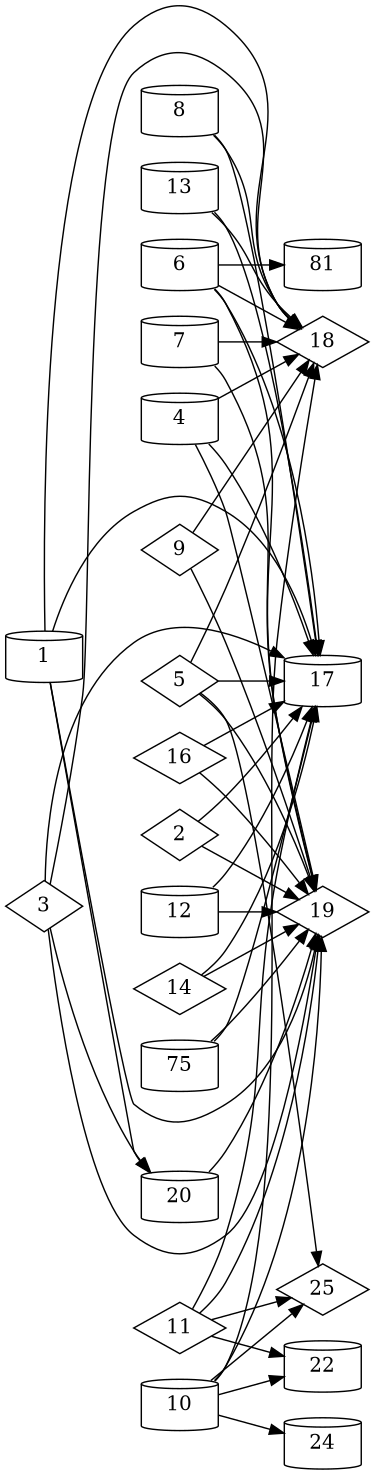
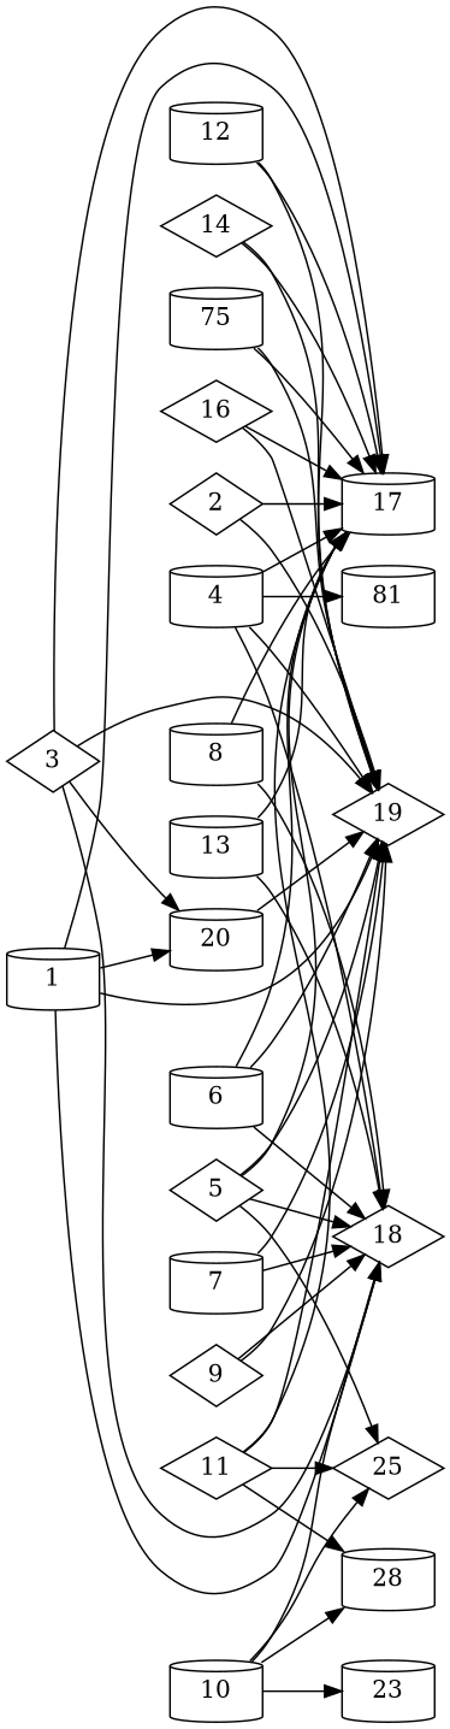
  digraph {
    rankdir=LR
    node [alpha=0.05 shape=cylinder]
    1 [alpha=0.01 expect_size=10013696]
    17 [alpha=0.18 expect_size=15606784]
    18 [alpha=0.15 expect_size=40750080 shape=diamond]
    19 [alpha=0.09 expect_size=16934912 shape=diamond]
    20 [expect_size=41335808]
    2 [alpha=0.17 expect_size=6098944 shape=diamond]
    3 [alpha=0.01 expect_size=11823104 shape=diamond]
    4 [alpha=0.02 expect_size=5790720]
    n9 [alpha=0.03 expect_size=20729856 label=81]
    5 [alpha=0.19 expect_size=25257984 shape=diamond]
    25 [alpha=0.15 expect_size=23607296 shape=diamond]
    6 [expect_size=34458624]
    7 [alpha=0.11 expect_size=50670592]
    8 [alpha=0.10 expect_size=47463424]
    9 [alpha=0.10 expect_size=16806912 shape=diamond]
    10 [alpha=0.11 expect_size=10595328]
-   22 [alpha=0.02 expect_size=48429056]
-   24 [expect_size=24256512]
+   22 [alpha=0.02 expect_size=48429056 label=28]
+   24 [expect_size=24256512 label=23]
    11 [alpha=0.12 expect_size=49573888 shape=diamond]
    12 [alpha=0.03 expect_size=52186112]
    13 [alpha=0.06 expect_size=44800000]
    14 [alpha=0.20 expect_size=47331328 shape=diamond]
    n23 [alpha=0.04 expect_size=51949568 label=75]
    16 [alpha=0.03 expect_size=50309120 shape=diamond]
    1 -> 17
    1 -> 18
    1 -> 19
    1 -> 20
    20 -> 19
    2 -> 17
    2 -> 19
    3 -> 17
    3 -> 18
    3 -> 19
    3 -> 20
    4 -> 17
    4 -> 18
    4 -> 19
-   6 -> n9
+   4 -> n9
    5 -> 17
    5 -> 18
    5 -> 19
    5 -> 25
    6 -> 17
    6 -> 18
    6 -> 19
    7 -> 18
    7 -> 19
    8 -> 17
    8 -> 18
    9 -> 18
    9 -> 19
    10 -> 18
-   10 -> 19
    10 -> 25
    10 -> 22
    10 -> 24
    11 -> 17
    11 -> 19
    11 -> 25
    11 -> 22
    12 -> 17
    12 -> 19
    13 -> 17
    13 -> 18
    14 -> 17
    14 -> 19
    n23 -> 17
    n23 -> 19
    16 -> 17
    16 -> 19
  }
